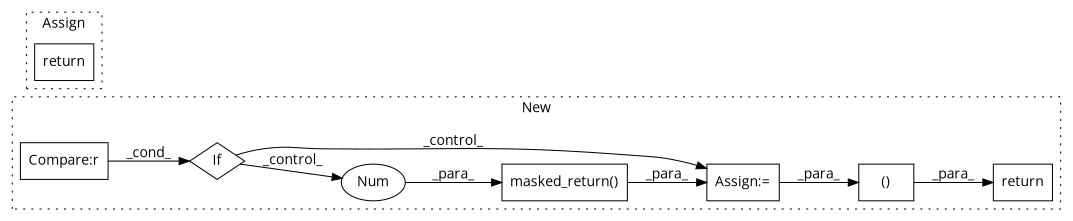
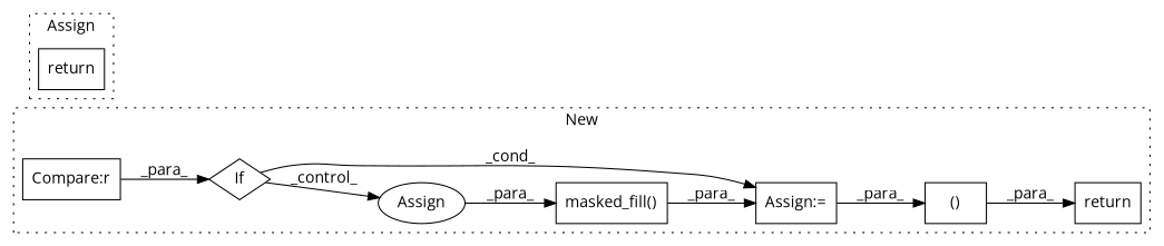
  digraph {
    fontname="Open Sans"
    rankdir=LR
    node [a=93 fontname="Open Sans" l=3 shape=box]
    edge [fontname="Open Sans"]
-   n1 [a=75 l="14,1" label="masked_return()" s="3811,3848"]
+   n1 [a=75 l="14,1" label="masked_fill()" s="3811,3848"]
    n2 [l=7 label=return s=3997]
-   n3 [a=76 label=Num s=3845 shape=ellipse]
+   n3 [a=76 label=Assign s=3845 shape=ellipse]
    n4 [a=68 label="Assign:=" s=3808]
    n5 [a=54 l=6 label="()" s=4007]
    n6 [a=96 label=If s=3774 shape=diamond]
    n7 [a=40 l=16 label="Compare:r" s=3777]
    n8 [l=7 label=return s=4218]
    subgraph cluster_1 {
      label=New
      style=dotted
      n1
      n2
      n3
      n4
      n5
      n6
      n7
    }
    subgraph cluster_2 {
      label=Assign
      style=dotted
      n8
    }
    n1 -> n4 [label=_para_]
    n3 -> n1 [label=_para_]
    n4 -> n5 [label=_para_]
    n5 -> n2 [label=_para_]
    n6 -> n3 [label=_control_]
-   n6 -> n4 [label=_control_]
-   n7 -> n6 [label=_cond_]
+   n6 -> n4 [label=_cond_]
+   n7 -> n6 [label=_para_]
  }
